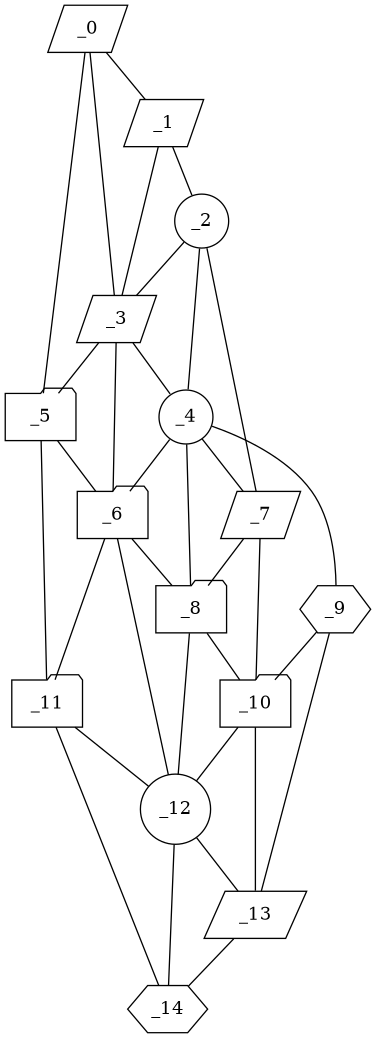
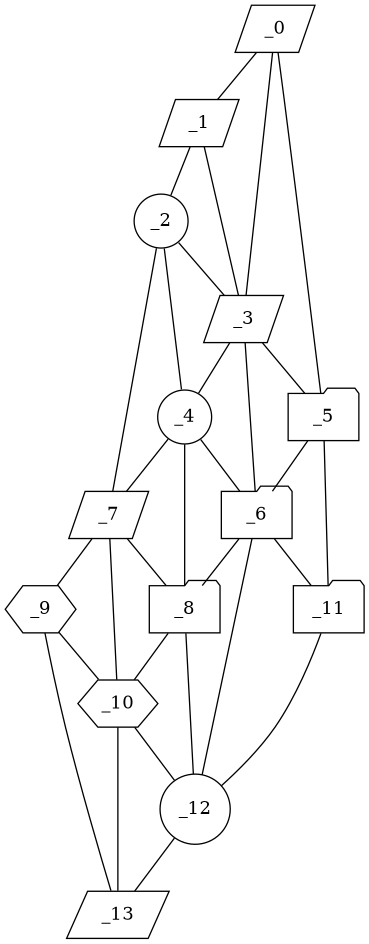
  graph {
    node [shape=parallelogram x=125 y=52]
    edge [valence=2]
    _0 [x=4 y=78]
    _1 [x=5 y=54]
    _3 [x=61]
    _5 [shape=folder x=84 y=96]
    _2 [shape=circle x=18 y=38]
    _4 [shape=circle x=73 y=48]
    _6 [shape=folder x=86 y=75]
    _11 [shape=folder x=117 y=91]
    _7 [x=93 y=37]
    _8 [shape=folder x=100 y=62]
    _12 [shape=circle x=118 y=70]
-   _14 [shape=hexagon y=85]
    _9 [shape=hexagon x=105 y=47]
-   _10 [shape=folder x=105]
+   _10 [shape=hexagon x=105]
    _13 [y=65]
    _0 -- _1 [valence=1]
    _0 -- _3
    _0 -- _5 [valence=1]
    _1 -- _3
    _1 -- _2 [valence=1]
    _3 -- _5
    _3 -- _4
    _3 -- _6 [valence=1]
    _5 -- _6
    _5 -- _11 [valence=1]
    _2 -- _3 [valence=1]
    _2 -- _4
    _2 -- _7 [valence=1]
    _4 -- _6 [valence=1]
    _4 -- _7
    _4 -- _8
    _6 -- _11
    _6 -- _8
    _6 -- _12
    _11 -- _12
-   _11 -- _14 [valence=1]
    _7 -- _8
-   _4 -- _9 [valence=1]
+   _7 -- _9 [valence=1]
    _7 -- _10
    _8 -- _12
    _8 -- _10 [valence=1]
-   _12 -- _14
    _12 -- _13
    _9 -- _10
    _9 -- _13 [valence=1]
    _10 -- _12
    _10 -- _13
-   _13 -- _14 [valence=1]
  }
